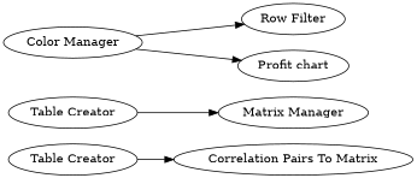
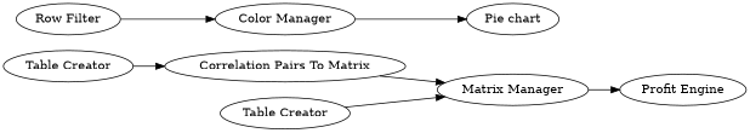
  digraph {
    rankdir=LR
    n1 [label="Table Creator"]
    n2 [label="Correlation Pairs To Matrix"]
    n3 [label="Matrix Manager"]
    n4 [label="Table Creator"]
+   n5 [label="Profit Engine"]
    n6 [label="Row Filter"]
    n7 [label="Color Manager"]
-   n8 [label="Profit chart"]
+   n8 [label="Pie chart"]
    n1 -> n2
+   n2 -> n3
+   n3 -> n5
    n4 -> n3
-   n7 -> n6
+   n6 -> n7
    n7 -> n8
  }
